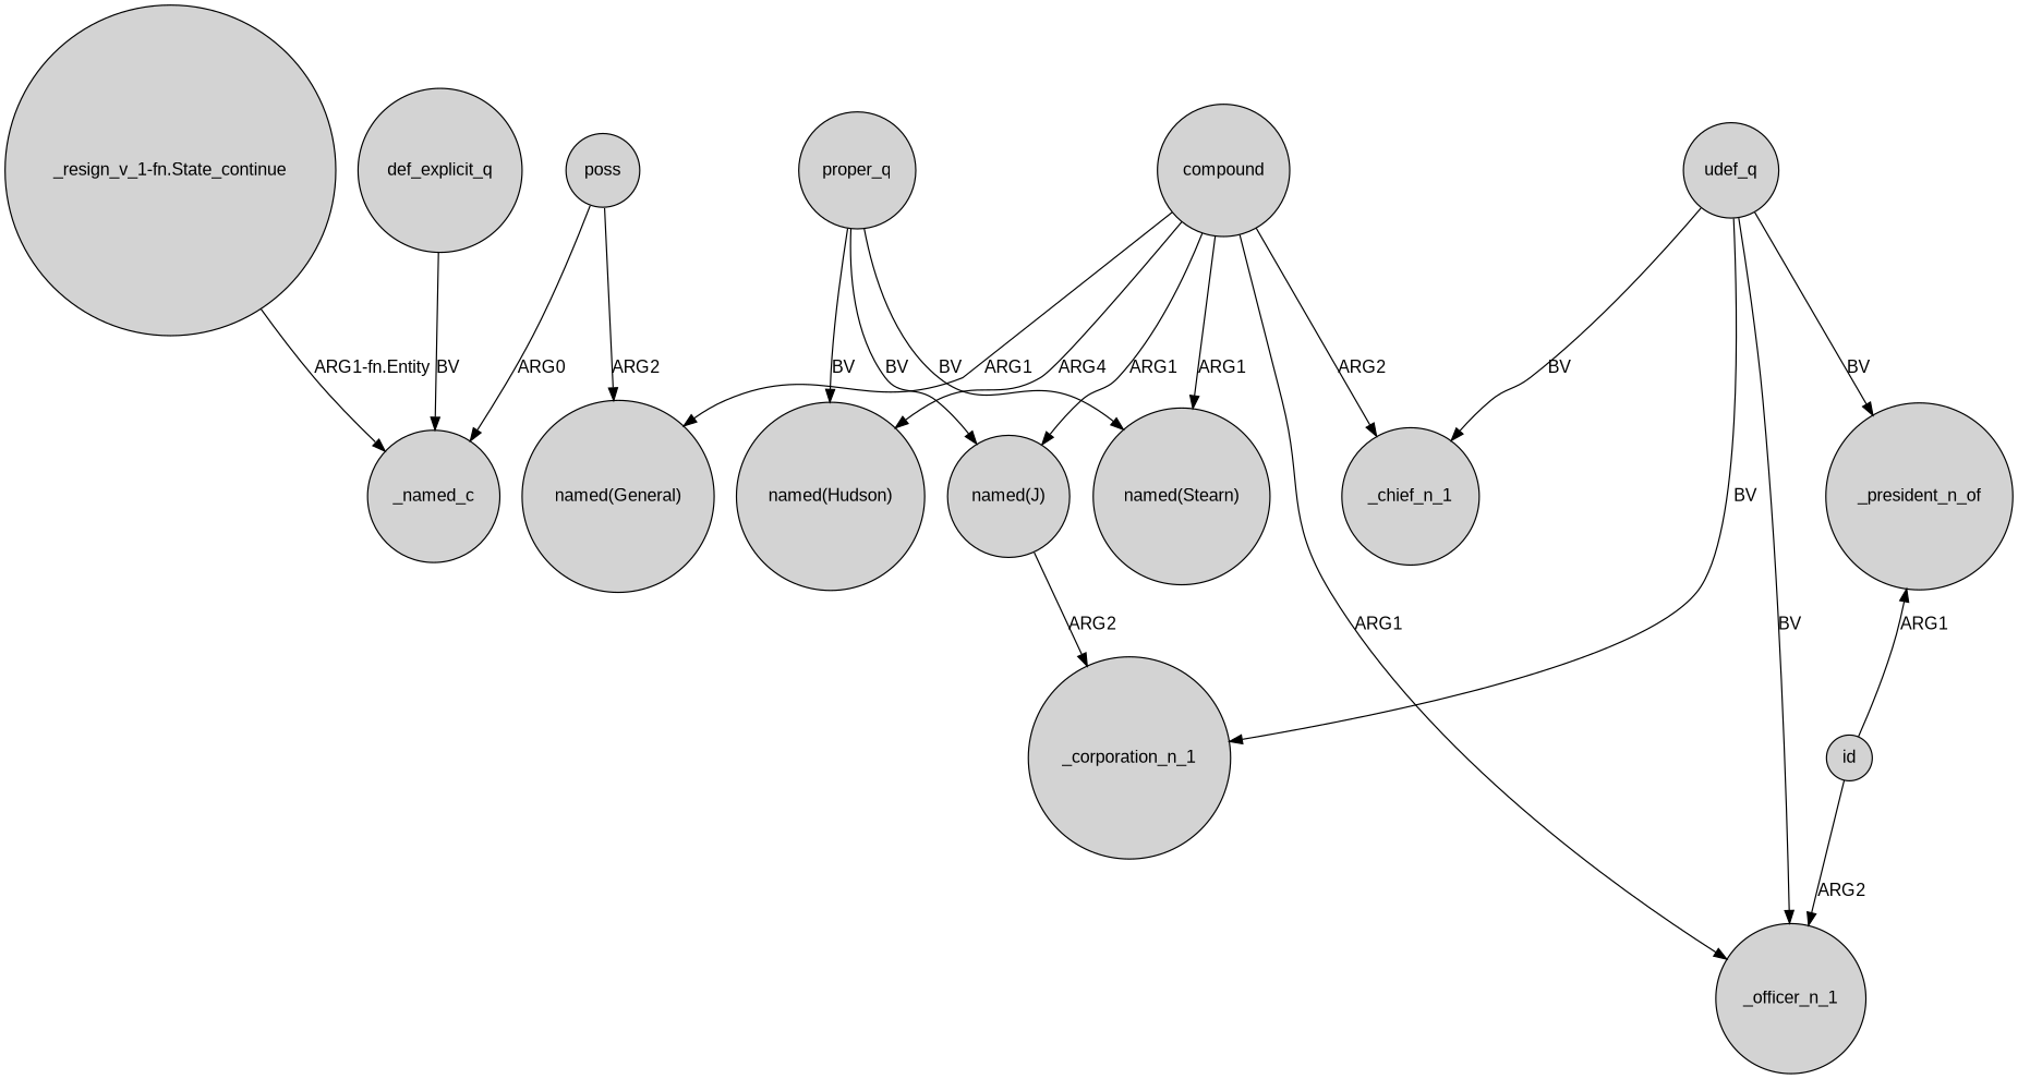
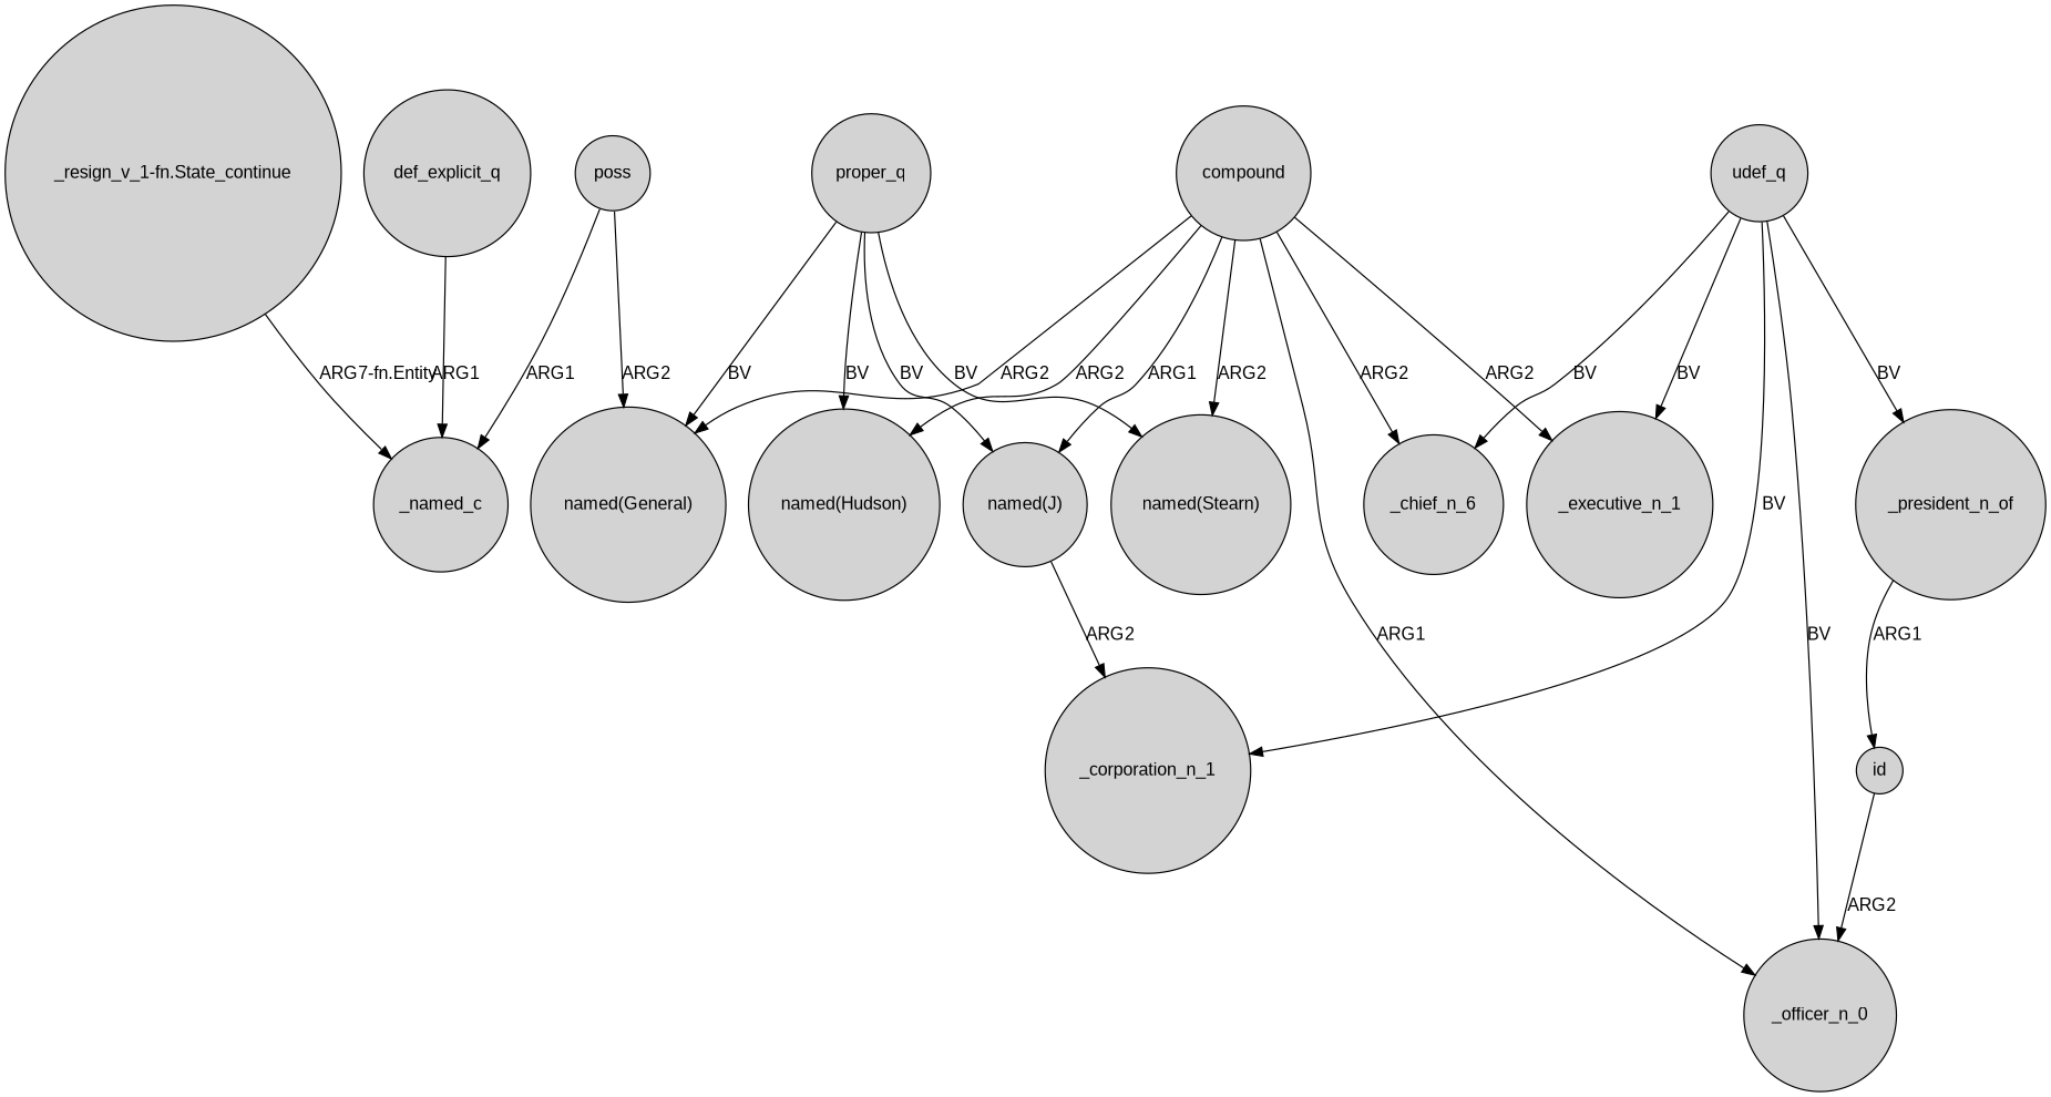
  digraph {
    fontname="Liberation Sans"
    node [fontname="Liberation Sans" shape=circle style=filled]
    edge [fontname="Liberation Sans"]
    n1 [label=_named_c]
    poss
    "named(General)"
    proper_q
    "named(Stearn)"
    "named(J)"
    "named(Hudson)"
    _corporation_n_1
    udef_q
    _president_n_of
-   _chief_n_1
-   _officer_n_1
+   _chief_n_1 [label=_chief_n_6]
+   _officer_n_1 [label=_officer_n_0]
+   _executive_n_1
    compound
    "_resign_v_1-fn.State_continue"
    def_explicit_q
    id
-   poss -> n1 [label=ARG0]
+   poss -> n1 [label=ARG1]
    poss -> "named(General)" [label=ARG2]
+   proper_q -> "named(General)" [label=BV]
    proper_q -> "named(Stearn)" [label=BV]
    proper_q -> "named(J)" [label=BV]
    proper_q -> "named(Hudson)" [label=BV]
    "named(J)" -> _corporation_n_1 [label=ARG2]
    udef_q -> _corporation_n_1 [label=BV]
    udef_q -> _president_n_of [label=BV]
    udef_q -> _chief_n_1 [label=BV]
    udef_q -> _officer_n_1 [label=BV]
-   compound -> "named(General)" [label=ARG1]
-   compound -> "named(Stearn)" [label=ARG1]
+   udef_q -> _executive_n_1 [label=BV]
+   compound -> "named(General)" [label=ARG2]
+   compound -> "named(Stearn)" [label=ARG2]
    compound -> "named(J)" [label=ARG1]
-   compound -> "named(Hudson)" [label=ARG4]
+   compound -> "named(Hudson)" [label=ARG2]
    compound -> _chief_n_1 [label=ARG2]
    compound -> _officer_n_1 [label=ARG1]
-   "_resign_v_1-fn.State_continue" -> n1 [label="ARG1-fn.Entity"]
-   def_explicit_q -> n1 [label=BV]
-   id -> _president_n_of [label=ARG1]
+   compound -> _executive_n_1 [label=ARG2]
+   "_resign_v_1-fn.State_continue" -> n1 [label="ARG7-fn.Entity"]
+   def_explicit_q -> n1 [label=ARG1]
+   _president_n_of -> id [label=ARG1]
    id -> _officer_n_1 [label=ARG2]
  }
